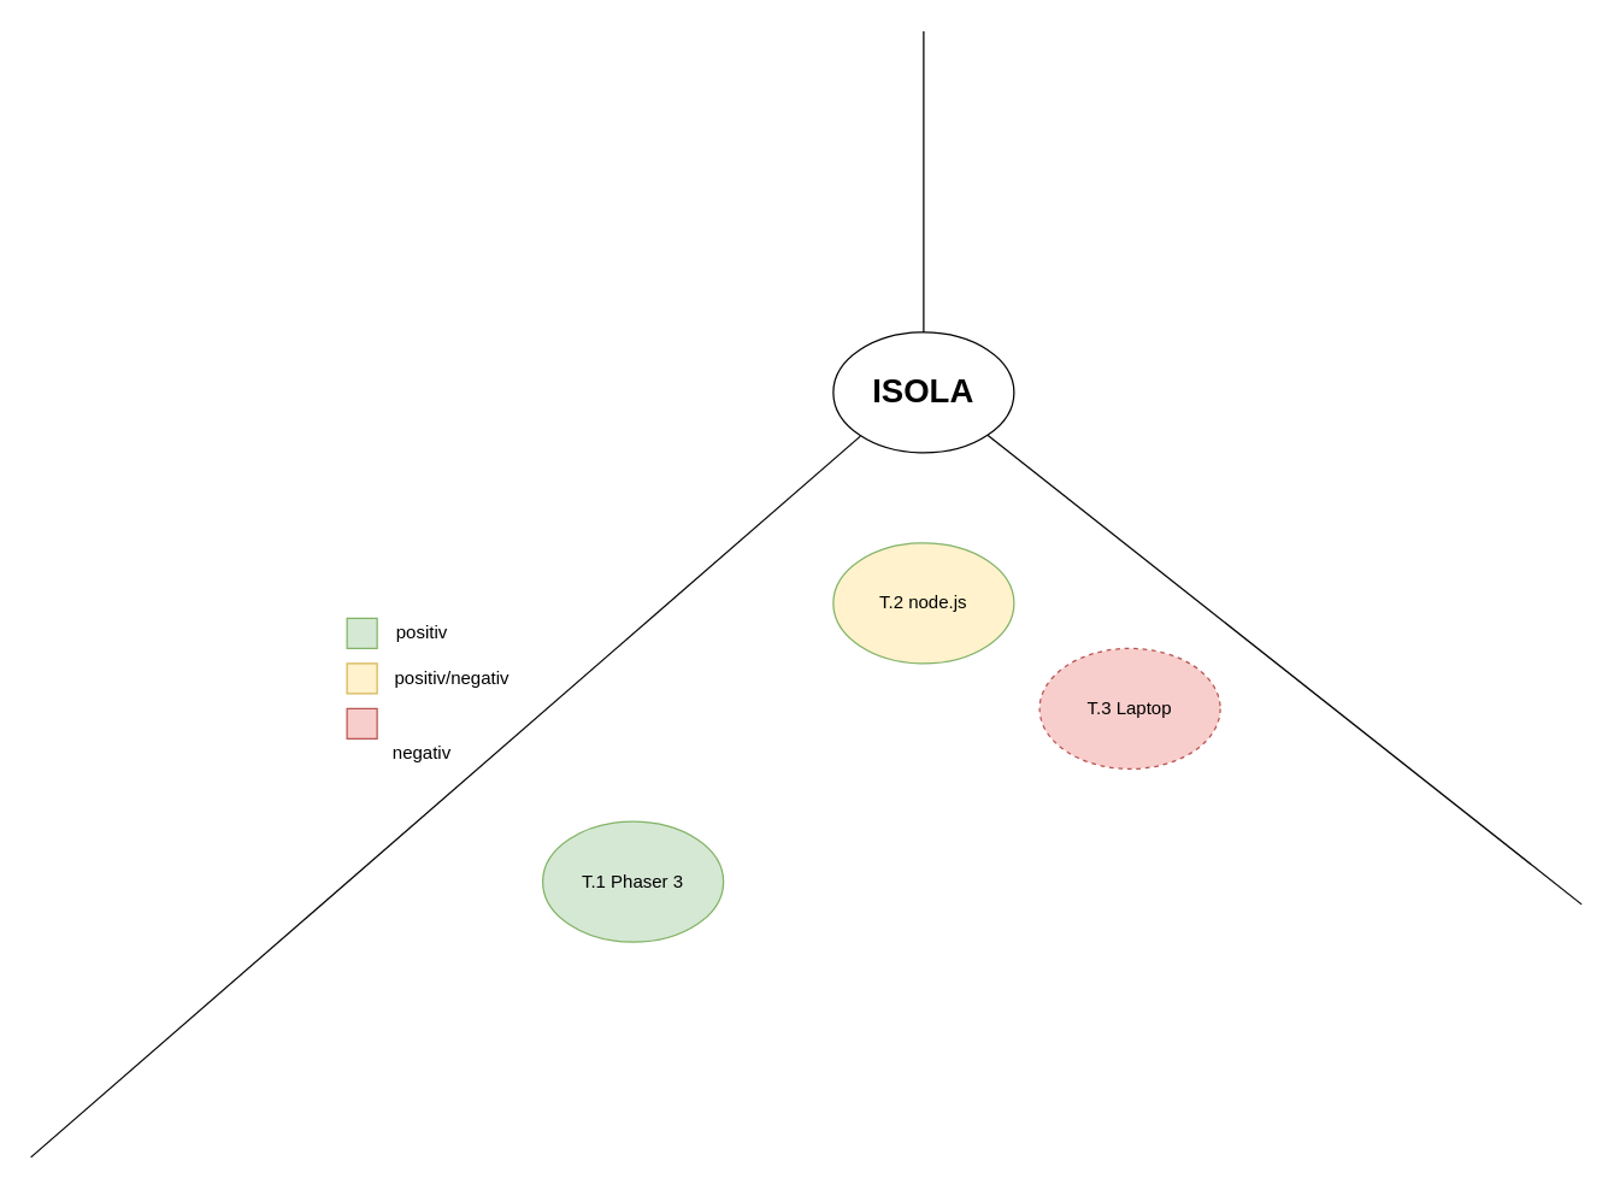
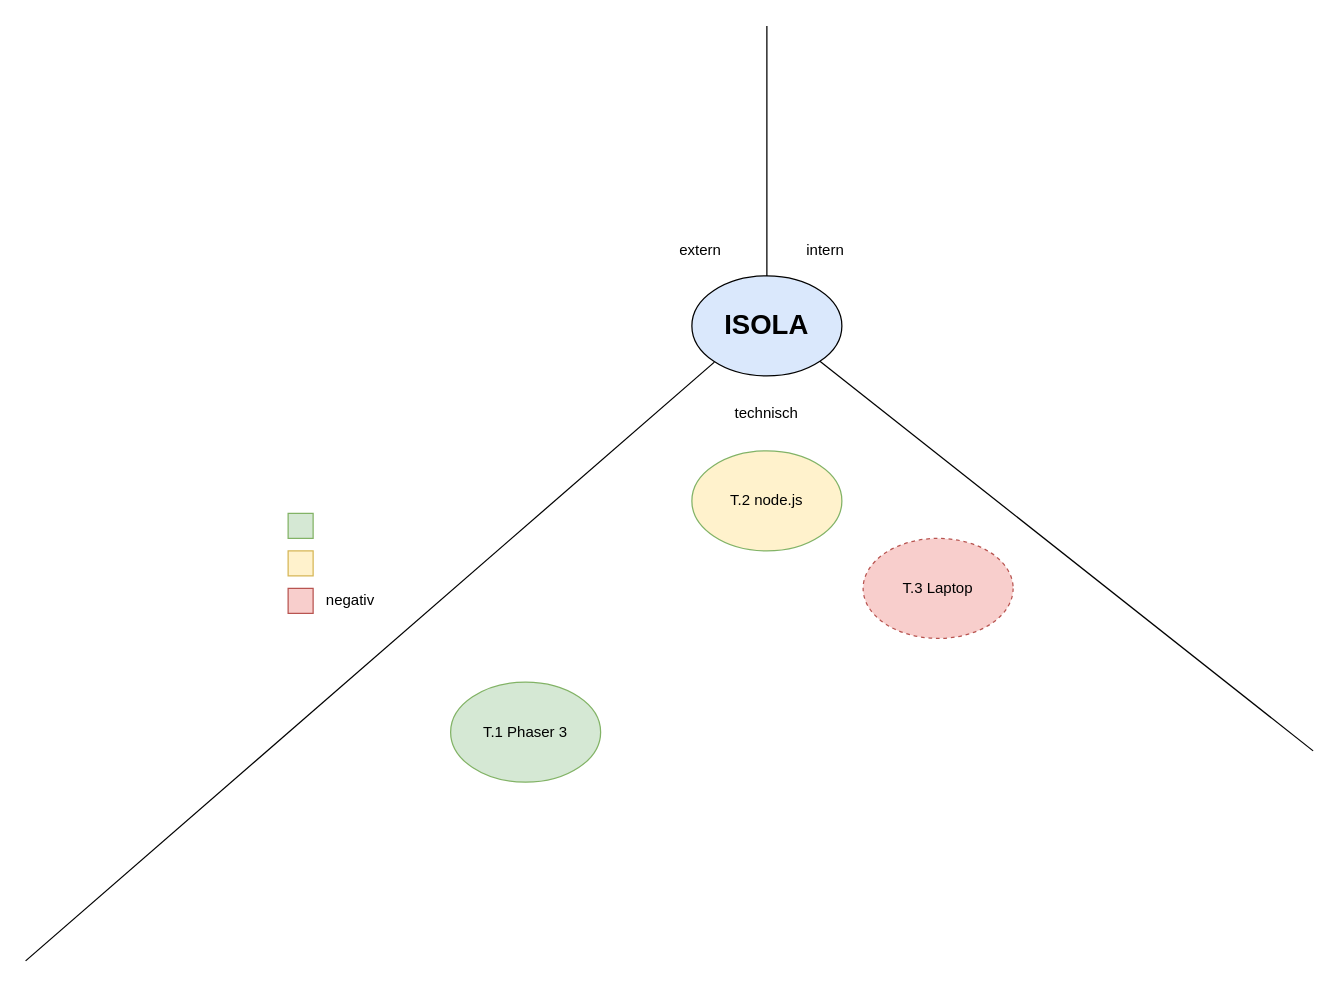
  <mxCell id="0" />
  <mxCell id="1" parent="0" />
- <mxCell id="2" value="&lt;b&gt;&lt;font style=&quot;font-size: 22px&quot;&gt;ISOLA&lt;/font&gt;&lt;/b&gt;" style="ellipse;whiteSpace=wrap;html=1;" parent="1" vertex="1"><mxGeometry x="553" y="220" width="120" height="80" as="geometry" /></mxCell>
+ <mxCell id="2" value="&lt;b&gt;&lt;font style=&quot;font-size: 22px&quot;&gt;ISOLA&lt;/font&gt;&lt;/b&gt;" style="ellipse;whiteSpace=wrap;html=1;fillColor=#dae8fc;" parent="1" vertex="1"><mxGeometry x="553" y="220" width="120" height="80" as="geometry" /></mxCell>
  <mxCell id="3" value="" style="endArrow=none;html=1;entryX=0;entryY=1;entryDx=0;entryDy=0;" parent="1" edge="1"><mxGeometry width="50" height="50" relative="1" as="geometry"><mxPoint x="20" y="768" as="sourcePoint" /><mxPoint x="571" y="289" as="targetPoint" /></mxGeometry></mxCell>
  <mxCell id="4" value="" style="endArrow=none;html=1;entryX=1;entryY=1;entryDx=0;entryDy=0;" parent="1" target="2" edge="1"><mxGeometry width="50" height="50" relative="1" as="geometry"><mxPoint x="1050" y="600" as="sourcePoint" /><mxPoint x="270" y="790" as="targetPoint" /></mxGeometry></mxCell>
  <mxCell id="5" value="" style="endArrow=none;html=1;entryX=0.5;entryY=0;entryDx=0;entryDy=0;" parent="1" target="2" edge="1"><mxGeometry width="50" height="50" relative="1" as="geometry"><mxPoint x="613" as="sourcePoint" y="20" /><mxPoint x="270" y="790" as="targetPoint" /></mxGeometry></mxCell>
+ <mxCell id="6" value="intern" style="text;html=1;strokeColor=none;fillColor=none;align=center;verticalAlign=middle;whiteSpace=wrap;rounded=0;" parent="1" vertex="1"><mxGeometry x="640" y="190" width="40" height="20" as="geometry" /></mxCell>
+ <mxCell id="7" value="extern" style="text;html=1;strokeColor=none;fillColor=none;align=center;verticalAlign=middle;whiteSpace=wrap;rounded=0;" parent="1" vertex="1"><mxGeometry x="540" y="190" width="40" height="20" as="geometry" /></mxCell>
+ <mxCell id="8" value="technisch&lt;br&gt;" style="text;html=1;strokeColor=none;fillColor=none;align=center;verticalAlign=middle;whiteSpace=wrap;rounded=0;" parent="1" vertex="1"><mxGeometry x="593" y="320" width="40" height="20" as="geometry" /></mxCell>
  <mxCell id="9" value="T.1 Phaser 3" style="ellipse;whiteSpace=wrap;html=1;fillColor=#d5e8d4;strokeColor=#82b366;" parent="1" vertex="1"><mxGeometry x="360" y="545" width="120" height="80" as="geometry" /></mxCell>
  <mxCell id="10" value="T.2 node.js" style="ellipse;whiteSpace=wrap;html=1;fillColor=#fff2cc;strokeColor=#82b366;" parent="1" vertex="1"><mxGeometry x="553" y="360" width="120" height="80" as="geometry" /></mxCell>
  <mxCell id="11" value="T.3 Laptop" style="ellipse;whiteSpace=wrap;html=1;fillColor=#f8cecc;strokeColor=#b85450;dashed=1;" parent="1" vertex="1"><mxGeometry x="690" y="430" width="120" height="80" as="geometry" /></mxCell>
  <mxCell id="12" value="" style="rounded=0;whiteSpace=wrap;html=1;fillColor=#d5e8d4;strokeColor=#82b366;" parent="1" vertex="1"><mxGeometry x="230" y="410" width="20" height="20" as="geometry" /></mxCell>
  <mxCell id="13" value="" style="rounded=0;whiteSpace=wrap;html=1;fillColor=#fff2cc;strokeColor=#d6b656;" parent="1" vertex="1"><mxGeometry x="230" y="440" width="20" height="20" as="geometry" /></mxCell>
  <mxCell id="14" value="" style="rounded=0;whiteSpace=wrap;html=1;fillColor=#f8cecc;strokeColor=#b85450;" parent="1" vertex="1"><mxGeometry x="230" y="470" width="20" height="20" as="geometry" /></mxCell>
- <mxCell id="15" value="positiv" style="text;html=1;strokeColor=none;fillColor=none;align=center;verticalAlign=middle;whiteSpace=wrap;rounded=0;" parent="1" vertex="1"><mxGeometry x="260" y="410" width="40" height="20" as="geometry" /></mxCell>
- <mxCell id="16" value="positiv/negativ" style="text;html=1;strokeColor=none;fillColor=none;align=center;verticalAlign=middle;whiteSpace=wrap;rounded=0;" parent="1" vertex="1"><mxGeometry x="280" y="440" width="40" height="20" as="geometry" /></mxCell>
- <mxCell id="17" value="negativ" style="text;html=1;strokeColor=none;fillColor=none;align=center;verticalAlign=middle;whiteSpace=wrap;rounded=0;" parent="1" vertex="1"><mxGeometry x="260" y="490" width="40" height="20" as="geometry" /></mxCell>
+ <mxCell id="17" value="negativ" style="text;html=1;strokeColor=none;fillColor=none;align=center;verticalAlign=middle;whiteSpace=wrap;rounded=0;" parent="1" vertex="1"><mxGeometry x="260" y="470" width="40" height="20" as="geometry" /></mxCell>
